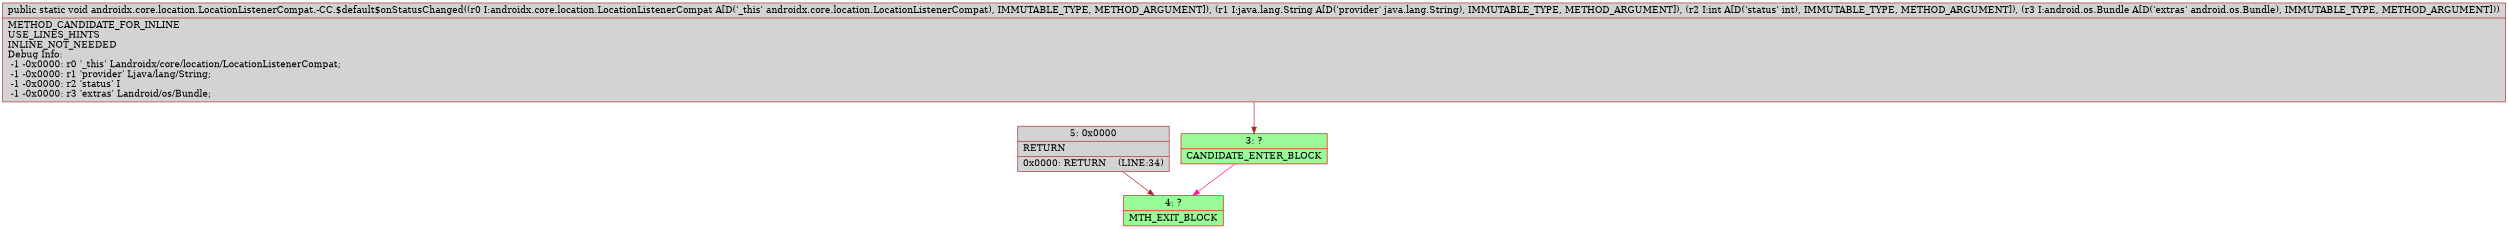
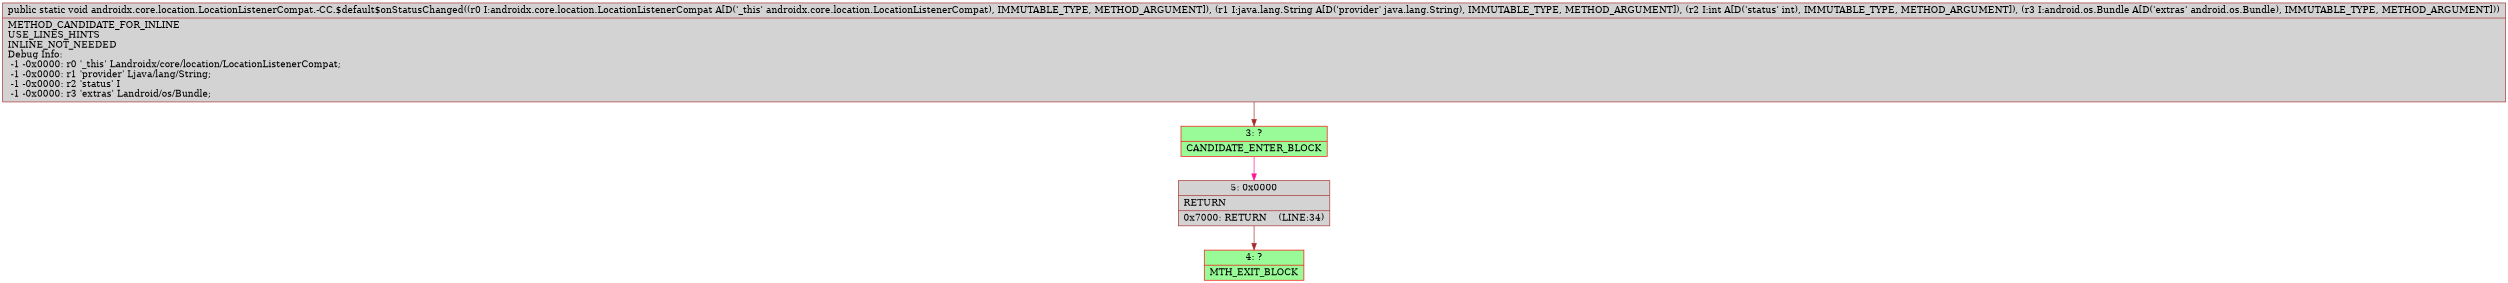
  digraph {
    node [color=red fillcolor=palegreen shape=record style=filled]
    edge [color=brown]
    n1 [label="{3\:\ ?|CANDIDATE_ENTER_BLOCK\l}"]
-   n2 [color=brown fillcolor=lightgrey label="{5\:\ 0x0000|RETURN\l|0x0000: RETURN    (LINE:34)\l}"]
+   n2 [color=brown fillcolor=lightgrey label="{5\:\ 0x0000|RETURN\l|0x7000: RETURN    (LINE:34)\l}"]
    n3 [label="{4\:\ ?|MTH_EXIT_BLOCK\l}"]
    n4 [color=brown fillcolor=lightgrey label="{public static void androidx.core.location.LocationListenerCompat.\-CC.$default$onStatusChanged((r0 I:androidx.core.location.LocationListenerCompat A[D('_this' androidx.core.location.LocationListenerCompat), IMMUTABLE_TYPE, METHOD_ARGUMENT]), (r1 I:java.lang.String A[D('provider' java.lang.String), IMMUTABLE_TYPE, METHOD_ARGUMENT]), (r2 I:int A[D('status' int), IMMUTABLE_TYPE, METHOD_ARGUMENT]), (r3 I:android.os.Bundle A[D('extras' android.os.Bundle), IMMUTABLE_TYPE, METHOD_ARGUMENT]))  | METHOD_CANDIDATE_FOR_INLINE\lUSE_LINES_HINTS\lINLINE_NOT_NEEDED\lDebug Info:\l  \-1 \-0x0000: r0 '_this' Landroidx\/core\/location\/LocationListenerCompat;\l  \-1 \-0x0000: r1 'provider' Ljava\/lang\/String;\l  \-1 \-0x0000: r2 'status' I\l  \-1 \-0x0000: r3 'extras' Landroid\/os\/Bundle;\l}"]
-   n1 -> n3 [color=deeppink]
+   n1 -> n2 [color=deeppink]
    n2 -> n3
    n4 -> n1
  }
